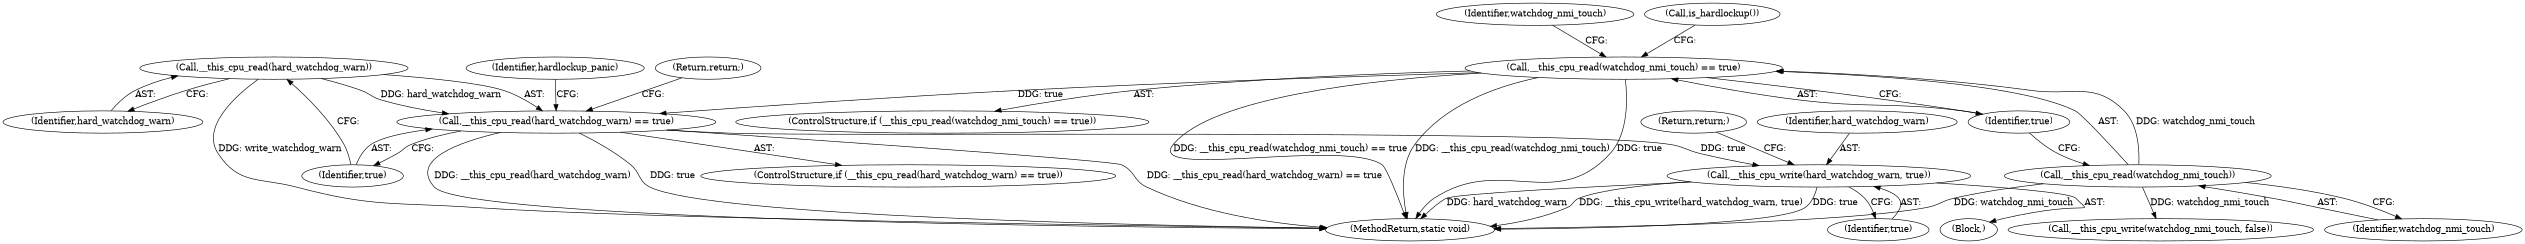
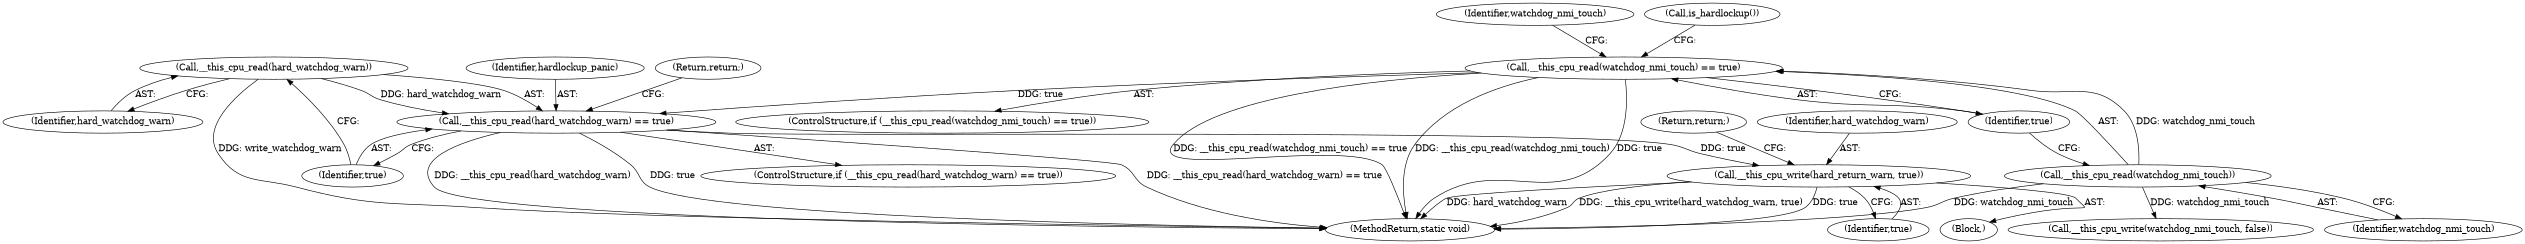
  digraph {
-   n1 [label="(Call,__this_cpu_write(hard_watchdog_warn, true))"]
+   n1 [label="(Call,__this_cpu_write(hard_return_warn, true))"]
    n2 [label="(MethodReturn,static void)"]
    n3 [label="(Identifier,true)"]
    n4 [label="(Block,)"]
    n5 [label="(Call,__this_cpu_read(hard_watchdog_warn))"]
    n6 [label="(Call,__this_cpu_read(hard_watchdog_warn) == true)"]
    n7 [label="(Identifier,hard_watchdog_warn)"]
    n8 [label="(ControlStructure,if (__this_cpu_read(hard_watchdog_warn) == true))"]
    n9 [label="(Identifier,true)"]
    n10 [label="(Call,__this_cpu_read(watchdog_nmi_touch) == true)"]
    n11 [label="(Identifier,true)"]
    n12 [label="(ControlStructure,if (__this_cpu_read(watchdog_nmi_touch) == true))"]
    n13 [label="(Call,__this_cpu_read(watchdog_nmi_touch))"]
    n14 [label="(Identifier,watchdog_nmi_touch)"]
    n15 [label="(Call,__this_cpu_write(watchdog_nmi_touch, false))"]
    n16 [label="(Identifier,hard_watchdog_warn)"]
    n17 [label="(Identifier,hardlockup_panic)"]
    n18 [label="(Identifier,watchdog_nmi_touch)"]
    n19 [label="(Call,is_hardlockup())"]
    n20 [label="(Return,return;)"]
    n21 [label="(Return,return;)"]
    n1 -> n2 [label="DDG: true"]
    n1 -> n2 [label="DDG: hard_watchdog_warn"]
    n1 -> n2 [label="DDG: __this_cpu_write(hard_watchdog_warn, true)"]
    n1 -> n3 [label="CFG: "]
    n1 -> n4 [label="AST: "]
    n3 -> n1 [label="AST: "]
    n5 -> n2 [label="DDG: write_watchdog_warn"]
    n5 -> n6 [label="AST: "]
    n5 -> n6 [label="DDG: hard_watchdog_warn"]
    n5 -> n7 [label="CFG: "]
    n6 -> n1 [label="DDG: true"]
    n6 -> n2 [label="DDG: __this_cpu_read(hard_watchdog_warn) == true"]
    n6 -> n2 [label="DDG: __this_cpu_read(hard_watchdog_warn)"]
    n6 -> n2 [label="DDG: true"]
    n6 -> n8 [label="AST: "]
    n6 -> n9 [label="CFG: "]
    n7 -> n5 [label="AST: "]
    n9 -> n5 [label="CFG: "]
    n9 -> n6 [label="AST: "]
    n10 -> n2 [label="DDG: __this_cpu_read(watchdog_nmi_touch)"]
    n10 -> n2 [label="DDG: true"]
    n10 -> n2 [label="DDG: __this_cpu_read(watchdog_nmi_touch) == true"]
    n10 -> n6 [label="DDG: true"]
    n10 -> n11 [label="CFG: "]
    n10 -> n12 [label="AST: "]
    n11 -> n10 [label="AST: "]
    n11 -> n13 [label="CFG: "]
    n13 -> n2 [label="DDG: watchdog_nmi_touch"]
    n13 -> n10 [label="AST: "]
    n13 -> n10 [label="DDG: watchdog_nmi_touch"]
    n13 -> n14 [label="CFG: "]
    n13 -> n15 [label="DDG: watchdog_nmi_touch"]
    n14 -> n13 [label="AST: "]
    n16 -> n1 [label="AST: "]
-   n17 -> n6 [label="CFG: "]
+   n17 -> n6 [label="AST: "]
    n18 -> n10 [label="CFG: "]
    n19 -> n10 [label="CFG: "]
    n20 -> n6 [label="CFG: "]
    n21 -> n1 [label="CFG: "]
  }
